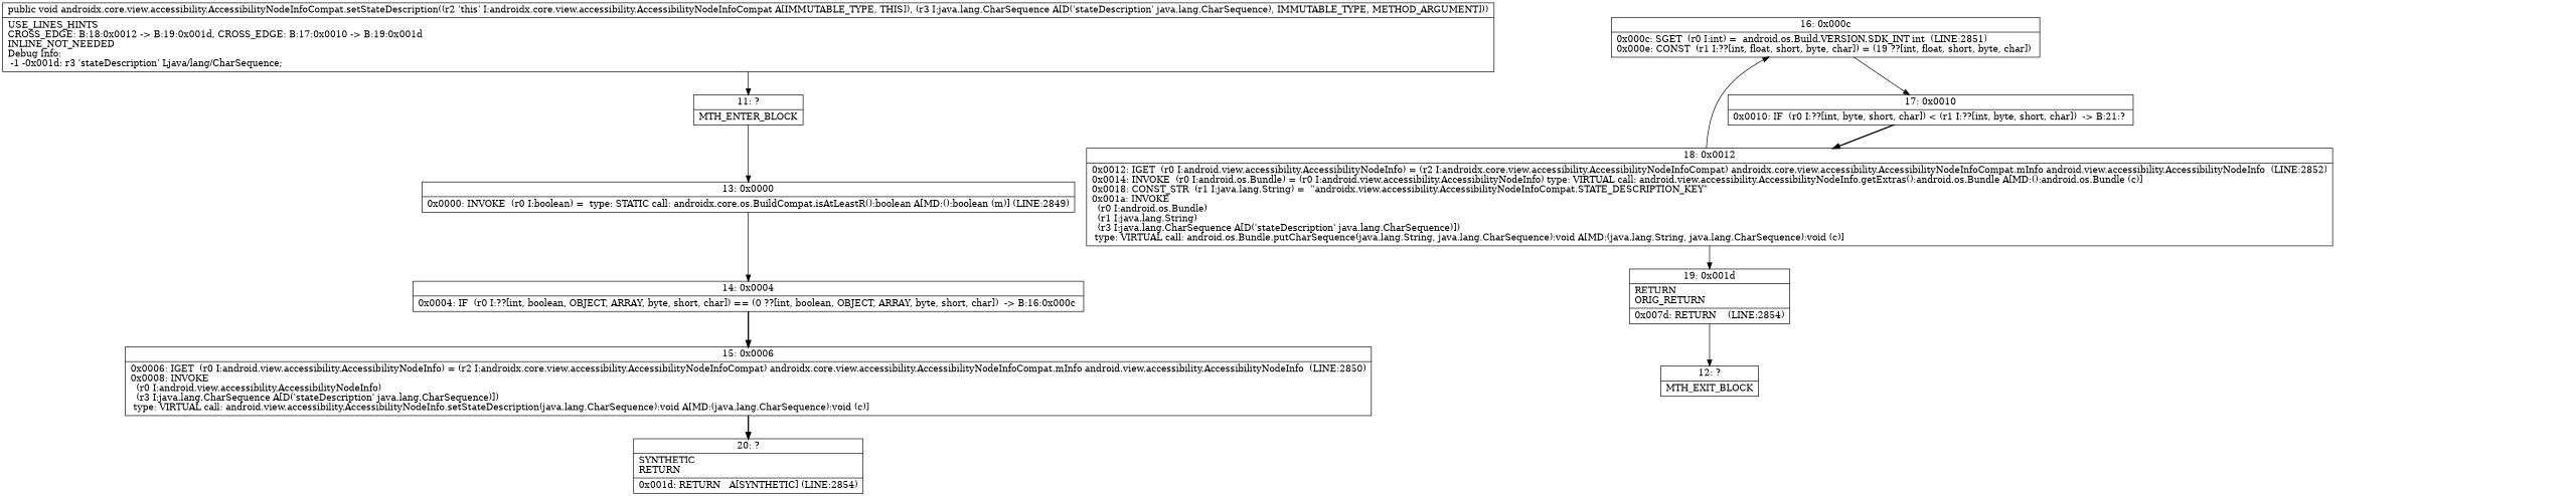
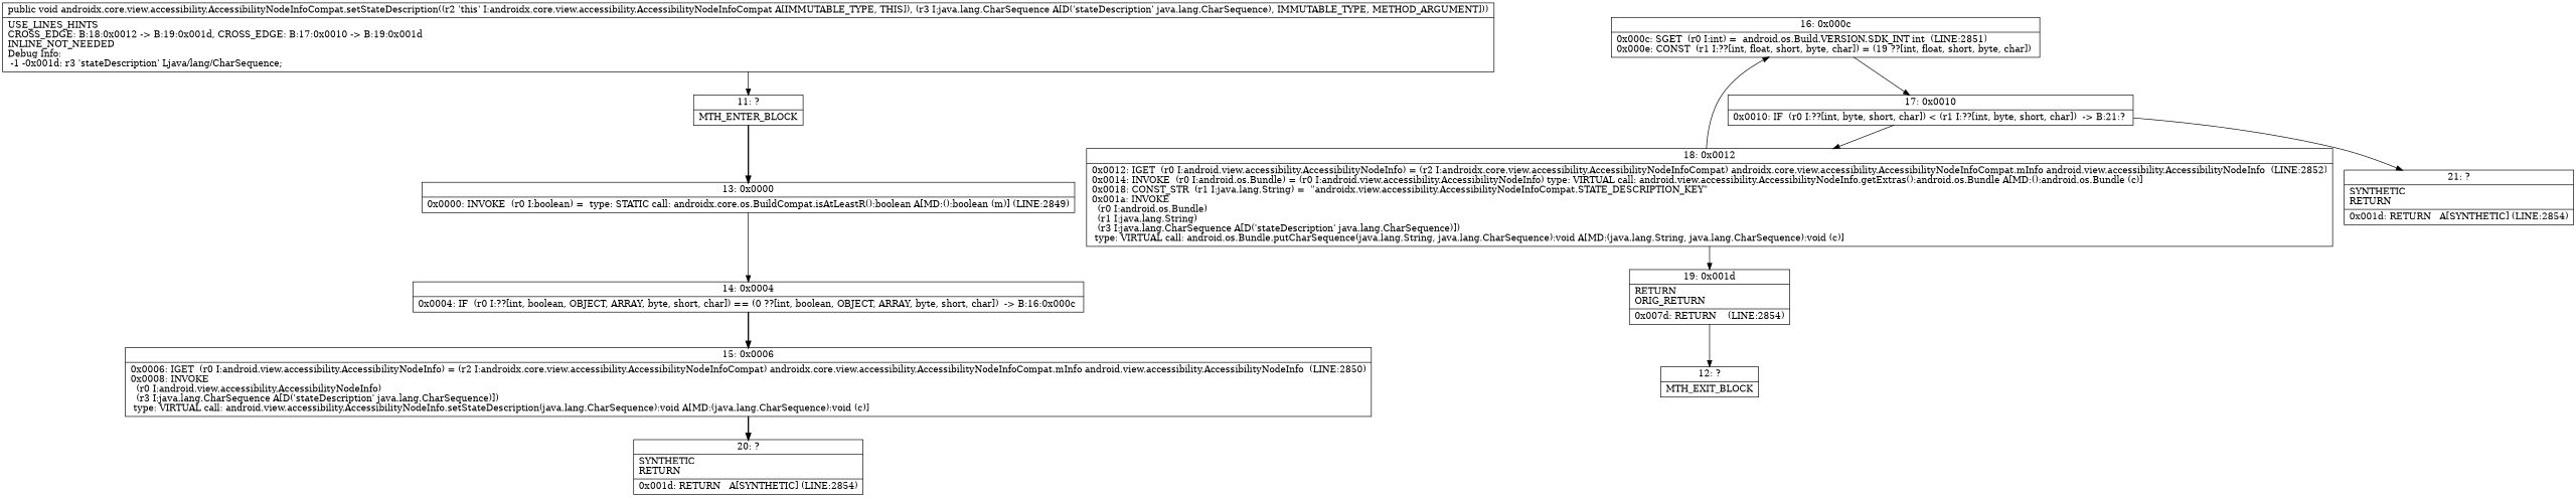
  digraph {
    node [shape=record]
    edge [style=solid]
    n1 [label="{11\:\ ?|MTH_ENTER_BLOCK\l}"]
    n2 [label="{13\:\ 0x0000|0x0000: INVOKE  (r0 I:boolean) =  type: STATIC call: androidx.core.os.BuildCompat.isAtLeastR():boolean A[MD:():boolean (m)] (LINE:2849)\l}"]
    n3 [label="{14\:\ 0x0004|0x0004: IF  (r0 I:??[int, boolean, OBJECT, ARRAY, byte, short, char]) == (0 ??[int, boolean, OBJECT, ARRAY, byte, short, char])  \-\> B:16:0x000c \l}"]
    n4 [label="{15\:\ 0x0006|0x0006: IGET  (r0 I:android.view.accessibility.AccessibilityNodeInfo) = (r2 I:androidx.core.view.accessibility.AccessibilityNodeInfoCompat) androidx.core.view.accessibility.AccessibilityNodeInfoCompat.mInfo android.view.accessibility.AccessibilityNodeInfo  (LINE:2850)\l0x0008: INVOKE  \l  (r0 I:android.view.accessibility.AccessibilityNodeInfo)\l  (r3 I:java.lang.CharSequence A[D('stateDescription' java.lang.CharSequence)])\l type: VIRTUAL call: android.view.accessibility.AccessibilityNodeInfo.setStateDescription(java.lang.CharSequence):void A[MD:(java.lang.CharSequence):void (c)]\l}"]
    n5 [label="{20\:\ ?|SYNTHETIC\lRETURN\l|0x001d: RETURN   A[SYNTHETIC] (LINE:2854)\l}"]
    n6 [label="{16\:\ 0x000c|0x000c: SGET  (r0 I:int) =  android.os.Build.VERSION.SDK_INT int  (LINE:2851)\l0x000e: CONST  (r1 I:??[int, float, short, byte, char]) = (19 ??[int, float, short, byte, char]) \l}"]
    n7 [label="{17\:\ 0x0010|0x0010: IF  (r0 I:??[int, byte, short, char]) \< (r1 I:??[int, byte, short, char])  \-\> B:21:? \l}"]
    n8 [label="{12\:\ ?|MTH_EXIT_BLOCK\l}"]
    n9 [label="{18\:\ 0x0012|0x0012: IGET  (r0 I:android.view.accessibility.AccessibilityNodeInfo) = (r2 I:androidx.core.view.accessibility.AccessibilityNodeInfoCompat) androidx.core.view.accessibility.AccessibilityNodeInfoCompat.mInfo android.view.accessibility.AccessibilityNodeInfo  (LINE:2852)\l0x0014: INVOKE  (r0 I:android.os.Bundle) = (r0 I:android.view.accessibility.AccessibilityNodeInfo) type: VIRTUAL call: android.view.accessibility.AccessibilityNodeInfo.getExtras():android.os.Bundle A[MD:():android.os.Bundle (c)]\l0x0018: CONST_STR  (r1 I:java.lang.String) =  \"androidx.view.accessibility.AccessibilityNodeInfoCompat.STATE_DESCRIPTION_KEY\" \l0x001a: INVOKE  \l  (r0 I:android.os.Bundle)\l  (r1 I:java.lang.String)\l  (r3 I:java.lang.CharSequence A[D('stateDescription' java.lang.CharSequence)])\l type: VIRTUAL call: android.os.Bundle.putCharSequence(java.lang.String, java.lang.CharSequence):void A[MD:(java.lang.String, java.lang.CharSequence):void (c)]\l}"]
+   n10 [label="{21\:\ ?|SYNTHETIC\lRETURN\l|0x001d: RETURN   A[SYNTHETIC] (LINE:2854)\l}"]
    n11 [label="{19\:\ 0x001d|RETURN\lORIG_RETURN\l|0x007d: RETURN    (LINE:2854)\l}"]
    n12 [label="{public void androidx.core.view.accessibility.AccessibilityNodeInfoCompat.setStateDescription((r2 'this' I:androidx.core.view.accessibility.AccessibilityNodeInfoCompat A[IMMUTABLE_TYPE, THIS]), (r3 I:java.lang.CharSequence A[D('stateDescription' java.lang.CharSequence), IMMUTABLE_TYPE, METHOD_ARGUMENT]))  | USE_LINES_HINTS\lCROSS_EDGE: B:18:0x0012 \-\> B:19:0x001d, CROSS_EDGE: B:17:0x0010 \-\> B:19:0x001d\lINLINE_NOT_NEEDED\lDebug Info:\l  \-1 \-0x001d: r3 'stateDescription' Ljava\/lang\/CharSequence;\l}"]
-   n1 -> n2
+   n1 -> n2 [style=bold]
    n2 -> n3
    n3 -> n4 [style=bold]
    n4 -> n5 [style=bold]
    n6 -> n7
-   n7 -> n9 [style=bold]
+   n7 -> n9
+   n7 -> n10
    n9 -> n6
    n9 -> n11
    n11 -> n8
    n12 -> n1
  }
